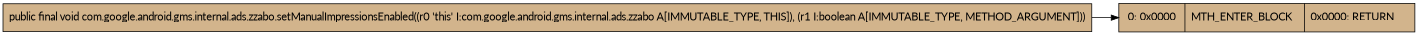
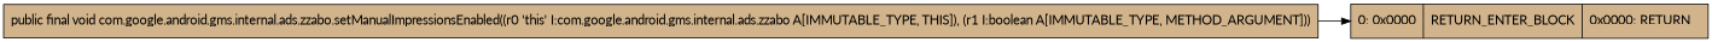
  digraph {
    rankdir=LR
    fontname=Lato
    node [shape=record style=filled fillcolor=tan fontname=Lato]
-   n1 [label="{0\:\ 0x0000|MTH_ENTER_BLOCK\l|0x0000: RETURN   \l}"]
+   n1 [label="{0\:\ 0x0000|RETURN_ENTER_BLOCK\l|0x0000: RETURN   \l}"]
    n2 [label="{public final void com.google.android.gms.internal.ads.zzabo.setManualImpressionsEnabled((r0 'this' I:com.google.android.gms.internal.ads.zzabo A[IMMUTABLE_TYPE, THIS]), (r1 I:boolean A[IMMUTABLE_TYPE, METHOD_ARGUMENT])) }"]
    n2 -> n1 [fontname=Lato]
  }
